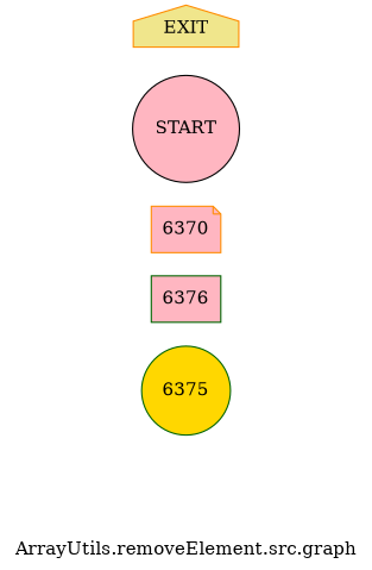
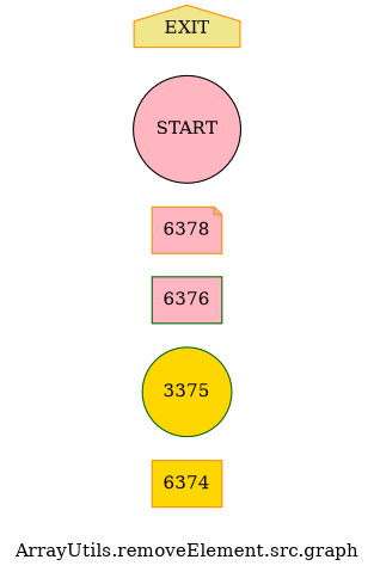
  digraph {
    label="ArrayUtils.removeElement.src.graph"
    rankdir=LR
    node [style=filled fillcolor=lightpink color=darkorange shape=box]
-   n2 [label=6375 fillcolor=gold color=darkgreen shape=circle]
+   n1 [label=6374 fillcolor=gold]
+   n2 [label=3375 fillcolor=gold color=darkgreen shape=circle]
    n3 [label=6376 color=darkgreen]
-   n4 [label=6370 shape=note]
+   n4 [label=6378 shape=note]
    n5 [label=START color=black shape=circle]
    n6 [label=EXIT fillcolor=khaki shape=house]
  }
